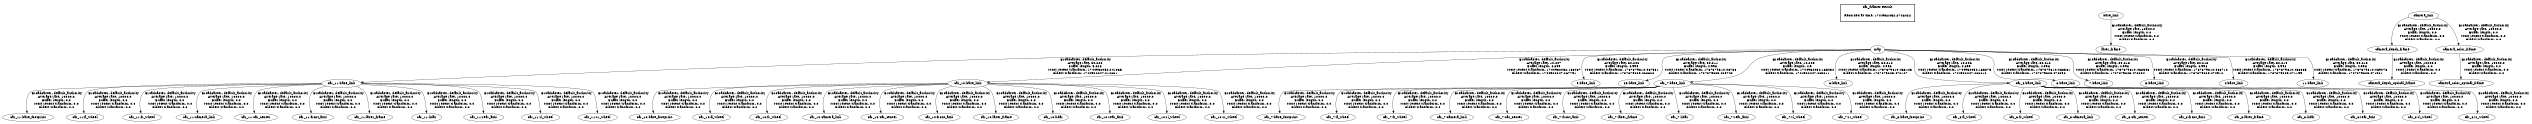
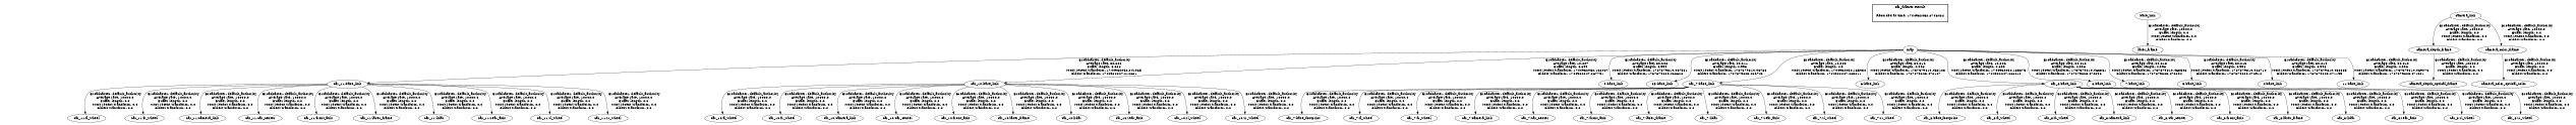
  digraph {
    "Recorded at time: 1744932052.2746422" [shape=plaintext]
    map
    "car_11/base_link"
    "car_10/base_link"
    "9/base_link"
    "35/base_link"
    "car_7/base_link"
    "6/base_link"
    "car_8/base_link"
    "8/base_link"
    "7/base_link"
    "5/base_link"
    "4/base_link"
    "11/base_link"
-   "car_11/base_footprint"
    "car_11/fl_wheel"
    "car_11/fr_wheel"
    "car_11/camera_link"
    "car_11/car_center"
    "car_11/front_axis"
    "car_11/laser_frame"
    "car_11/lidar"
    "car_11/rear_axis"
    "car_11/rl_wheel"
    "car_11/rr_wheel"
-   "car_10/base_footprint"
    "car_10/fl_wheel"
    "car_10/fr_wheel"
    "car_10/camera_link"
    "car_10/car_center"
    "car_10/front_axis"
    "car_10/laser_frame"
    "car_10/lidar"
    "car_10/rear_axis"
    "car_10/rl_wheel"
    "car_10/rr_wheel"
    "car_7/base_footprint"
    "car_7/fl_wheel"
    "car_7/fr_wheel"
    "car_7/camera_link"
    "car_7/car_center"
    "car_7/front_axis"
    "car_7/laser_frame"
    "car_7/lidar"
    "car_7/rear_axis"
    "car_7/rl_wheel"
    "car_7/rr_wheel"
    "car_8/base_footprint"
    "car_8/fl_wheel"
    "car_8/fr_wheel"
    "car_8/camera_link"
    "car_8/car_center"
    "car_8/front_axis"
    "car_8/laser_frame"
    "car_8/lidar"
    "car_8/rear_axis"
    "car_8/rl_wheel"
    "car_8/rr_wheel"
    base_link
    laser_frame
    camera_link
    camera_depth_frame
    camera_color_frame
    camera_depth_optical_frame
-   camera_color_optical_frame
+   camera_color_optical_frame [label=camera_color_optical_color]
    subgraph cluster_1 {
      color=black
      label="car_frames Result"
      style=bold
      "Recorded at time: 1744932052.2746422"
    }
    "Recorded at time: 1744932052.2746422" -> map [style=invis]
    map -> "car_11/base_link" [label=" Broadcaster: default_authority\nAverage rate: 30.228\nBuffer length: 5.028\nMost recent transform: 1744932052.241065\nOldest transform: 1744932047.212631\n"]
    map -> "car_10/base_link" [label=" Broadcaster: default_authority\nAverage rate: 10.207\nBuffer length: 4.899\nMost recent transform: 1744932052.166487\nOldest transform: 1744932047.267791\n"]
    map -> "9/base_link" [label=" Broadcaster: default_authority\nAverage rate: 30.206\nBuffer length: 4.999\nMost recent transform: 1737379810.467581\nOldest transform: 1737379805.468628\n"]
    map -> "35/base_link" [label=" Broadcaster: default_authority\nAverage rate: 30.211\nBuffer length: 4.998\nMost recent transform: 1737379810.46786\nOldest transform: 1737379805.469743\n"]
    map -> "car_7/base_link" [label=" Broadcaster: default_authority\nAverage rate: 10.205\nBuffer length: 4.9\nMost recent transform: 1744932052.165032\nOldest transform: 1744932047.265311\n"]
    map -> "6/base_link" [label=" Broadcaster: default_authority\nAverage rate: 30.212\nBuffer length: 4.998\nMost recent transform: 1737379810.468123\nOldest transform: 1737379805.470127\n"]
    map -> "car_8/base_link" [label=" Broadcaster: default_authority\nAverage rate: 10.206\nBuffer length: 4.899\nMost recent transform: 1744932052.165875\nOldest transform: 1744932047.266618\n"]
    map -> "8/base_link" [label=" Broadcaster: default_authority\nAverage rate: 30.212\nBuffer length: 4.998\nMost recent transform: 1737379810.468361\nOldest transform: 1737379805.470398\n"]
    map -> "7/base_link" [label=" Broadcaster: default_authority\nAverage rate: 30.213\nBuffer length: 4.998\nMost recent transform: 1737379810.468546\nOldest transform: 1737379805.470654\n"]
    map -> "5/base_link" [label=" Broadcaster: default_authority\nAverage rate: 30.213\nBuffer length: 4.998\nMost recent transform: 1737379810.468712\nOldest transform: 1737379805.470912\n"]
    map -> "4/base_link" [label=" Broadcaster: default_authority\nAverage rate: 30.214\nBuffer length: 4.998\nMost recent transform: 1737379810.468885\nOldest transform: 1737379805.471199\n"]
    map -> "11/base_link" [label=" Broadcaster: default_authority\nAverage rate: 30.215\nBuffer length: 4.998\nMost recent transform: 1737379810.469076\nOldest transform: 1737379805.471501\n"]
-   "car_11/base_link" -> "car_11/base_footprint" [label=" Broadcaster: default_authority\nAverage rate: 10000.0\nBuffer length: 0.0\nMost recent transform: 0.0\nOldest transform: 0.0\n"]
    "car_11/base_link" -> "car_11/fl_wheel" [label=" Broadcaster: default_authority\nAverage rate: 10000.0\nBuffer length: 0.0\nMost recent transform: 0.0\nOldest transform: 0.0\n"]
    "car_11/base_link" -> "car_11/fr_wheel" [label=" Broadcaster: default_authority\nAverage rate: 10000.0\nBuffer length: 0.0\nMost recent transform: 0.0\nOldest transform: 0.0\n"]
    "car_11/base_link" -> "car_11/camera_link" [label=" Broadcaster: default_authority\nAverage rate: 10000.0\nBuffer length: 0.0\nMost recent transform: 0.0\nOldest transform: 0.0\n"]
    "car_11/base_link" -> "car_11/car_center" [label=" Broadcaster: default_authority\nAverage rate: 10000.0\nBuffer length: 0.0\nMost recent transform: 0.0\nOldest transform: 0.0\n"]
    "car_11/base_link" -> "car_11/front_axis" [label=" Broadcaster: default_authority\nAverage rate: 10000.0\nBuffer length: 0.0\nMost recent transform: 0.0\nOldest transform: 0.0\n"]
    "car_11/base_link" -> "car_11/laser_frame" [label=" Broadcaster: default_authority\nAverage rate: 10000.0\nBuffer length: 0.0\nMost recent transform: 0.0\nOldest transform: 0.0\n"]
    "car_11/base_link" -> "car_11/lidar" [label=" Broadcaster: default_authority\nAverage rate: 10000.0\nBuffer length: 0.0\nMost recent transform: 0.0\nOldest transform: 0.0\n"]
    "car_11/base_link" -> "car_11/rear_axis" [label=" Broadcaster: default_authority\nAverage rate: 10000.0\nBuffer length: 0.0\nMost recent transform: 0.0\nOldest transform: 0.0\n"]
    "car_11/base_link" -> "car_11/rl_wheel" [label=" Broadcaster: default_authority\nAverage rate: 10000.0\nBuffer length: 0.0\nMost recent transform: 0.0\nOldest transform: 0.0\n"]
    "car_11/base_link" -> "car_11/rr_wheel" [label=" Broadcaster: default_authority\nAverage rate: 10000.0\nBuffer length: 0.0\nMost recent transform: 0.0\nOldest transform: 0.0\n"]
-   "car_10/base_link" -> "car_10/base_footprint" [label=" Broadcaster: default_authority\nAverage rate: 10000.0\nBuffer length: 0.0\nMost recent transform: 0.0\nOldest transform: 0.0\n"]
    "car_10/base_link" -> "car_10/fl_wheel" [label=" Broadcaster: default_authority\nAverage rate: 10000.0\nBuffer length: 0.0\nMost recent transform: 0.0\nOldest transform: 0.0\n"]
    "car_10/base_link" -> "car_10/fr_wheel" [label=" Broadcaster: default_authority\nAverage rate: 10000.0\nBuffer length: 0.0\nMost recent transform: 0.0\nOldest transform: 0.0\n"]
    "car_10/base_link" -> "car_10/camera_link" [label=" Broadcaster: default_authority\nAverage rate: 10000.0\nBuffer length: 0.0\nMost recent transform: 0.0\nOldest transform: 0.0\n"]
    "car_10/base_link" -> "car_10/car_center" [label=" Broadcaster: default_authority\nAverage rate: 10000.0\nBuffer length: 0.0\nMost recent transform: 0.0\nOldest transform: 0.0\n"]
    "car_10/base_link" -> "car_10/front_axis" [label=" Broadcaster: default_authority\nAverage rate: 10000.0\nBuffer length: 0.0\nMost recent transform: 0.0\nOldest transform: 0.0\n"]
    "car_10/base_link" -> "car_10/laser_frame" [label=" Broadcaster: default_authority\nAverage rate: 10000.0\nBuffer length: 0.0\nMost recent transform: 0.0\nOldest transform: 0.0\n"]
    "car_10/base_link" -> "car_10/lidar" [label=" Broadcaster: default_authority\nAverage rate: 10000.0\nBuffer length: 0.0\nMost recent transform: 0.0\nOldest transform: 0.0\n"]
    "car_10/base_link" -> "car_10/rear_axis" [label=" Broadcaster: default_authority\nAverage rate: 10000.0\nBuffer length: 0.0\nMost recent transform: 0.0\nOldest transform: 0.0\n"]
    "car_10/base_link" -> "car_10/rl_wheel" [label=" Broadcaster: default_authority\nAverage rate: 10000.0\nBuffer length: 0.0\nMost recent transform: 0.0\nOldest transform: 0.0\n"]
    "car_10/base_link" -> "car_10/rr_wheel" [label=" Broadcaster: default_authority\nAverage rate: 10000.0\nBuffer length: 0.0\nMost recent transform: 0.0\nOldest transform: 0.0\n"]
    "car_7/base_link" -> "car_7/base_footprint" [label=" Broadcaster: default_authority\nAverage rate: 10000.0\nBuffer length: 0.0\nMost recent transform: 0.0\nOldest transform: 0.0\n"]
    "car_7/base_link" -> "car_7/fl_wheel" [label=" Broadcaster: default_authority\nAverage rate: 10000.0\nBuffer length: 0.0\nMost recent transform: 0.0\nOldest transform: 0.0\n"]
    "car_7/base_link" -> "car_7/fr_wheel" [label=" Broadcaster: default_authority\nAverage rate: 10000.0\nBuffer length: 0.0\nMost recent transform: 0.0\nOldest transform: 0.0\n"]
    "car_7/base_link" -> "car_7/camera_link" [label=" Broadcaster: default_authority\nAverage rate: 10000.0\nBuffer length: 0.0\nMost recent transform: 0.0\nOldest transform: 0.0\n"]
    "car_7/base_link" -> "car_7/car_center" [label=" Broadcaster: default_authority\nAverage rate: 10000.0\nBuffer length: 0.0\nMost recent transform: 0.0\nOldest transform: 0.0\n"]
    "car_7/base_link" -> "car_7/front_axis" [label=" Broadcaster: default_authority\nAverage rate: 10000.0\nBuffer length: 0.0\nMost recent transform: 0.0\nOldest transform: 0.0\n"]
    "car_7/base_link" -> "car_7/laser_frame" [label=" Broadcaster: default_authority\nAverage rate: 10000.0\nBuffer length: 0.0\nMost recent transform: 0.0\nOldest transform: 0.0\n"]
    "car_7/base_link" -> "car_7/lidar" [label=" Broadcaster: default_authority\nAverage rate: 10000.0\nBuffer length: 0.0\nMost recent transform: 0.0\nOldest transform: 0.0\n"]
    "car_7/base_link" -> "car_7/rear_axis" [label=" Broadcaster: default_authority\nAverage rate: 10000.0\nBuffer length: 0.0\nMost recent transform: 0.0\nOldest transform: 0.0\n"]
    "car_7/base_link" -> "car_7/rl_wheel" [label=" Broadcaster: default_authority\nAverage rate: 10000.0\nBuffer length: 0.0\nMost recent transform: 0.0\nOldest transform: 0.0\n"]
    "car_7/base_link" -> "car_7/rr_wheel" [label=" Broadcaster: default_authority\nAverage rate: 10000.0\nBuffer length: 0.0\nMost recent transform: 0.0\nOldest transform: 0.0\n"]
    "car_8/base_link" -> "car_8/base_footprint" [label=" Broadcaster: default_authority\nAverage rate: 10000.0\nBuffer length: 0.0\nMost recent transform: 0.0\nOldest transform: 0.0\n"]
    "car_8/base_link" -> "car_8/fl_wheel" [label=" Broadcaster: default_authority\nAverage rate: 10000.0\nBuffer length: 0.0\nMost recent transform: 0.0\nOldest transform: 0.0\n"]
    "car_8/base_link" -> "car_8/fr_wheel" [label=" Broadcaster: default_authority\nAverage rate: 10000.0\nBuffer length: 0.0\nMost recent transform: 0.0\nOldest transform: 0.0\n"]
    "car_8/base_link" -> "car_8/camera_link" [label=" Broadcaster: default_authority\nAverage rate: 10000.0\nBuffer length: 0.0\nMost recent transform: 0.0\nOldest transform: 0.0\n"]
    "car_8/base_link" -> "car_8/car_center" [label=" Broadcaster: default_authority\nAverage rate: 10000.0\nBuffer length: 0.0\nMost recent transform: 0.0\nOldest transform: 0.0\n"]
    "car_8/base_link" -> "car_8/front_axis" [label=" Broadcaster: default_authority\nAverage rate: 10000.0\nBuffer length: 0.0\nMost recent transform: 0.0\nOldest transform: 0.0\n"]
    "car_8/base_link" -> "car_8/laser_frame" [label=" Broadcaster: default_authority\nAverage rate: 10000.0\nBuffer length: 0.0\nMost recent transform: 0.0\nOldest transform: 0.0\n"]
    "car_8/base_link" -> "car_8/lidar" [label=" Broadcaster: default_authority\nAverage rate: 10000.0\nBuffer length: 0.0\nMost recent transform: 0.0\nOldest transform: 0.0\n"]
    "car_8/base_link" -> "car_8/rear_axis" [label=" Broadcaster: default_authority\nAverage rate: 10000.0\nBuffer length: 0.0\nMost recent transform: 0.0\nOldest transform: 0.0\n"]
    "car_8/base_link" -> "car_8/rl_wheel" [label=" Broadcaster: default_authority\nAverage rate: 10000.0\nBuffer length: 0.0\nMost recent transform: 0.0\nOldest transform: 0.0\n"]
    "car_8/base_link" -> "car_8/rr_wheel" [label=" Broadcaster: default_authority\nAverage rate: 10000.0\nBuffer length: 0.0\nMost recent transform: 0.0\nOldest transform: 0.0\n"]
    base_link -> laser_frame [label=" Broadcaster: default_authority\nAverage rate: 10000.0\nBuffer length: 0.0\nMost recent transform: 0.0\nOldest transform: 0.0\n"]
    camera_link -> camera_depth_frame [label=" Broadcaster: default_authority\nAverage rate: 10000.0\nBuffer length: 0.0\nMost recent transform: 0.0\nOldest transform: 0.0\n"]
    camera_link -> camera_color_frame [label=" Broadcaster: default_authority\nAverage rate: 10000.0\nBuffer length: 0.0\nMost recent transform: 0.0\nOldest transform: 0.0\n"]
    camera_depth_frame -> camera_depth_optical_frame [label=" Broadcaster: default_authority\nAverage rate: 10000.0\nBuffer length: 0.0\nMost recent transform: 0.0\nOldest transform: 0.0\n"]
    camera_color_frame -> camera_color_optical_frame [label=" Broadcaster: default_authority\nAverage rate: 10000.0\nBuffer length: 0.0\nMost recent transform: 0.0\nOldest transform: 0.0\n"]
  }
